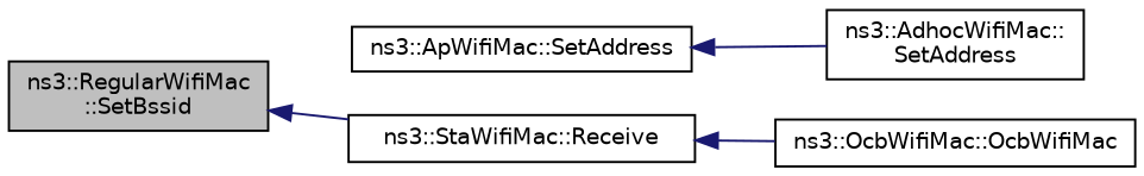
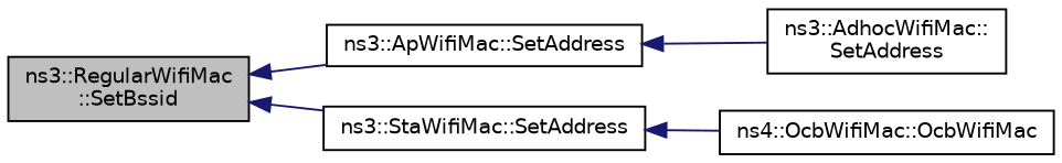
  digraph {
    rankdir=LR
    node [color=black fillcolor=white fontname=Helvetica fontsize=10 shape=record style=filled]
    edge [color=midnightblue dir=back fontname=Helvetica fontsize=10 labelfontname=Helvetica labelfontsize=10 style=solid]
    n1 [fillcolor=grey75 fontcolor=black height=0.2 label="ns3::RegularWifiMac\l::SetBssid" width=0.4]
    n2 [height=0.2 label="ns3::ApWifiMac::SetAddress" width=0.4]
-   n3 [height=0.2 label="ns3::StaWifiMac::Receive" width=0.4]
-   n4 [height=0.2 label="ns3::OcbWifiMac::OcbWifiMac" width=0.4]
+   n3 [height=0.2 label="ns3::StaWifiMac::SetAddress" width=0.4]
+   n4 [height=0.2 label="ns4::OcbWifiMac::OcbWifiMac" width=0.4]
    n5 [height=0.2 label="ns3::AdhocWifiMac::\lSetAddress" width=0.4]
+   n1 -> n2
    n1 -> n3
    n2 -> n5
    n3 -> n4
  }
